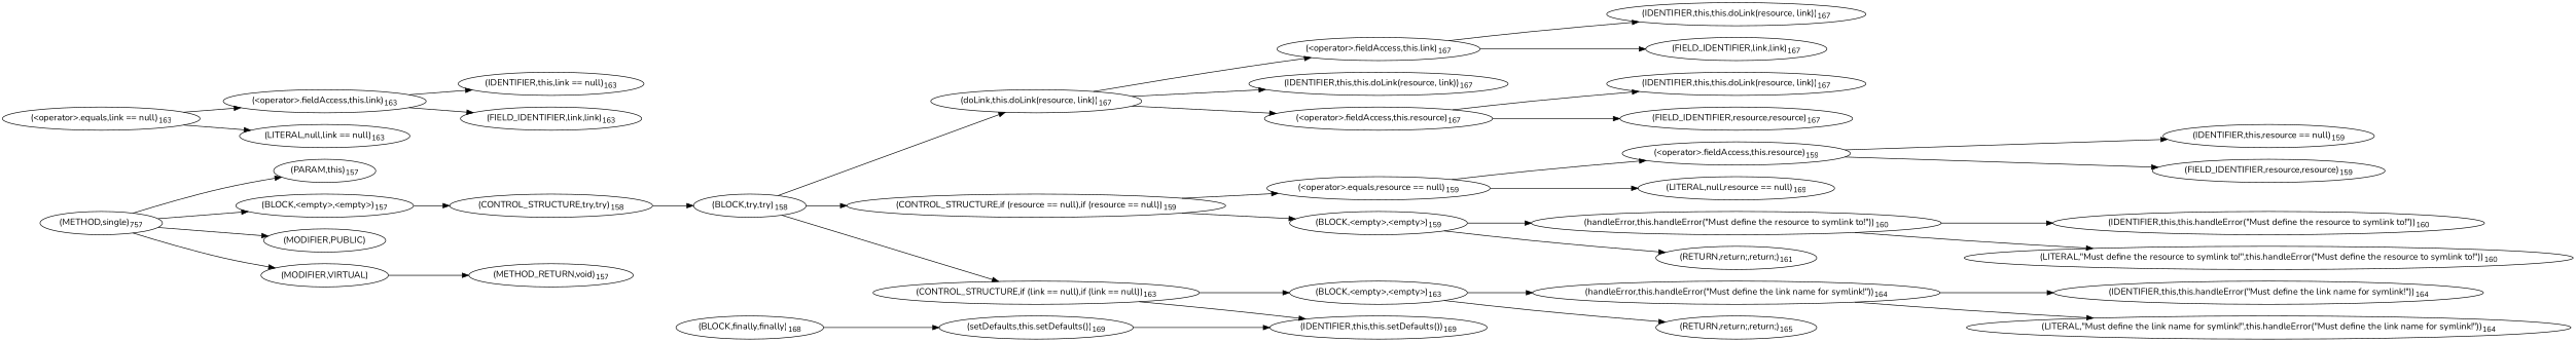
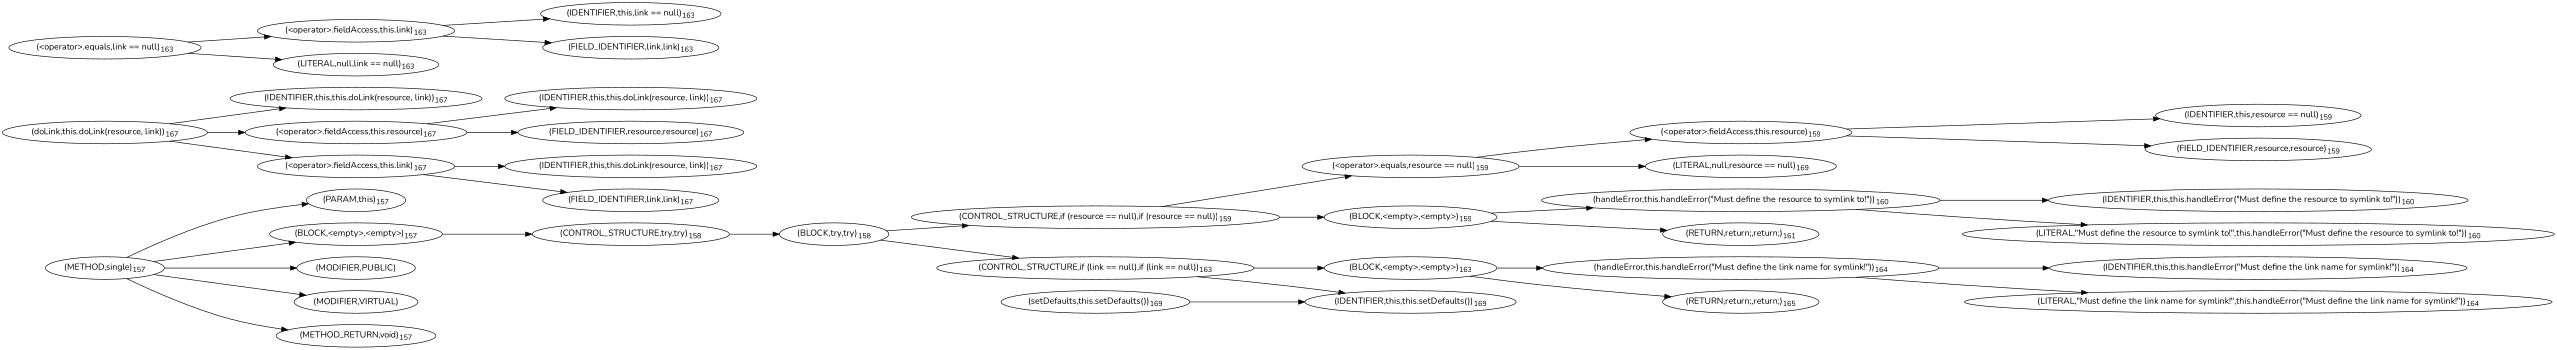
  digraph {
    fontname=Nunito
    rankdir=LR
    node [fontname=Nunito]
    edge [fontname=Nunito]
-   n1 [label=<(METHOD,single)<SUB>757</SUB>>]
+   n1 [label=<(METHOD,single)<SUB>157</SUB>>]
    n2 [label=<(PARAM,this)<SUB>157</SUB>>]
    n3 [label=<(BLOCK,&lt;empty&gt;,&lt;empty&gt;)<SUB>157</SUB>>]
    n4 [label=<(MODIFIER,PUBLIC)>]
    n5 [label=<(MODIFIER,VIRTUAL)>]
    n6 [label=<(METHOD_RETURN,void)<SUB>157</SUB>>]
    n7 [label=<(CONTROL_STRUCTURE,try,try)<SUB>158</SUB>>]
    n8 [label=<(BLOCK,try,try)<SUB>158</SUB>>]
    n9 [label=<(CONTROL_STRUCTURE,if (resource == null),if (resource == null))<SUB>159</SUB>>]
    n10 [label=<(CONTROL_STRUCTURE,if (link == null),if (link == null))<SUB>163</SUB>>]
    n11 [label=<(doLink,this.doLink(resource, link))<SUB>167</SUB>>]
-   n12 [label=<(BLOCK,finally,finally)<SUB>168</SUB>>]
    n13 [label=<(setDefaults,this.setDefaults())<SUB>169</SUB>>]
    n14 [label=<(&lt;operator&gt;.equals,resource == null)<SUB>159</SUB>>]
    n15 [label=<(BLOCK,&lt;empty&gt;,&lt;empty&gt;)<SUB>159</SUB>>]
    n16 [label=<(BLOCK,&lt;empty&gt;,&lt;empty&gt;)<SUB>163</SUB>>]
    n17 [label=<(IDENTIFIER,this,this.setDefaults())<SUB>169</SUB>>]
    n18 [label=<(IDENTIFIER,this,this.doLink(resource, link))<SUB>167</SUB>>]
    n19 [label=<(&lt;operator&gt;.fieldAccess,this.resource)<SUB>167</SUB>>]
    n20 [label=<(&lt;operator&gt;.fieldAccess,this.link)<SUB>167</SUB>>]
    n21 [label=<(&lt;operator&gt;.fieldAccess,this.resource)<SUB>159</SUB>>]
    n22 [label=<(LITERAL,null,resource == null)<SUB>169</SUB>>]
    n23 [label=<(handleError,this.handleError(&quot;Must define the resource to symlink to!&quot;))<SUB>160</SUB>>]
    n24 [label=<(RETURN,return;,return;)<SUB>161</SUB>>]
    n25 [label=<(IDENTIFIER,this,resource == null)<SUB>159</SUB>>]
    n26 [label=<(FIELD_IDENTIFIER,resource,resource)<SUB>159</SUB>>]
    n27 [label=<(IDENTIFIER,this,this.handleError(&quot;Must define the resource to symlink to!&quot;))<SUB>160</SUB>>]
    n28 [label=<(LITERAL,&quot;Must define the resource to symlink to!&quot;,this.handleError(&quot;Must define the resource to symlink to!&quot;))<SUB>160</SUB>>]
    n29 [label=<(&lt;operator&gt;.equals,link == null)<SUB>163</SUB>>]
    n30 [label=<(&lt;operator&gt;.fieldAccess,this.link)<SUB>163</SUB>>]
    n31 [label=<(LITERAL,null,link == null)<SUB>163</SUB>>]
    n32 [label=<(handleError,this.handleError(&quot;Must define the link name for symlink!&quot;))<SUB>164</SUB>>]
    n33 [label=<(RETURN,return;,return;)<SUB>165</SUB>>]
    n34 [label=<(IDENTIFIER,this,link == null)<SUB>163</SUB>>]
    n35 [label=<(FIELD_IDENTIFIER,link,link)<SUB>163</SUB>>]
    n36 [label=<(IDENTIFIER,this,this.handleError(&quot;Must define the link name for symlink!&quot;))<SUB>164</SUB>>]
    n37 [label=<(LITERAL,&quot;Must define the link name for symlink!&quot;,this.handleError(&quot;Must define the link name for symlink!&quot;))<SUB>164</SUB>>]
    n38 [label=<(IDENTIFIER,this,this.doLink(resource, link))<SUB>167</SUB>>]
    n39 [label=<(FIELD_IDENTIFIER,resource,resource)<SUB>167</SUB>>]
    n40 [label=<(IDENTIFIER,this,this.doLink(resource, link))<SUB>167</SUB>>]
    n41 [label=<(FIELD_IDENTIFIER,link,link)<SUB>167</SUB>>]
    n1 -> n2
    n1 -> n3
    n1 -> n4
    n1 -> n5
-   n5 -> n6
+   n1 -> n6
    n3 -> n7
    n7 -> n8
    n8 -> n9
    n8 -> n10
-   n8 -> n11
    n9 -> n14
    n9 -> n15
    n10 -> n16
    n10 -> n17
    n11 -> n18
    n11 -> n19
    n11 -> n20
-   n12 -> n13
    n13 -> n17
    n14 -> n21
    n14 -> n22
    n15 -> n23
    n15 -> n24
    n16 -> n32
    n16 -> n33
    n19 -> n38
    n19 -> n39
    n20 -> n40
    n20 -> n41
    n21 -> n25
    n21 -> n26
    n23 -> n27
    n23 -> n28
    n29 -> n30
    n29 -> n31
    n30 -> n34
    n30 -> n35
    n32 -> n36
    n32 -> n37
  }
